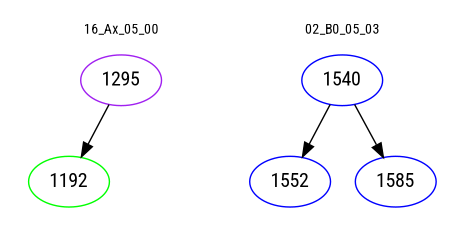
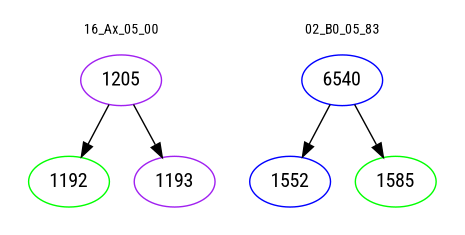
  digraph {
    fontname="Roboto Condensed"
    node [color=purple fontname="Roboto Condensed"]
    edge [color=black fontname="Roboto Condensed"]
-   n1 [label=1295]
+   n1 [label=1205]
    n2 [color=green label=1192]
-   n4 [color=blue label=1540]
+   n3 [label=1193]
+   n4 [color=blue label=6540]
    n5 [color=blue label=1552]
-   n6 [color=blue label=1585]
+   n6 [color=green label=1585]
    subgraph cluster_1 {
      color=white
      fontsize=10
      label="16_Ax_05_00"
      n1
      n2
+     n3
    }
    subgraph cluster_2 {
      color=white
      fontsize=10
-     label="02_B0_05_03"
+     label="02_B0_05_83"
      n4
      n5
      n6
    }
    n1 -> n2
+   n1 -> n3
    n4 -> n5
    n4 -> n6
  }
